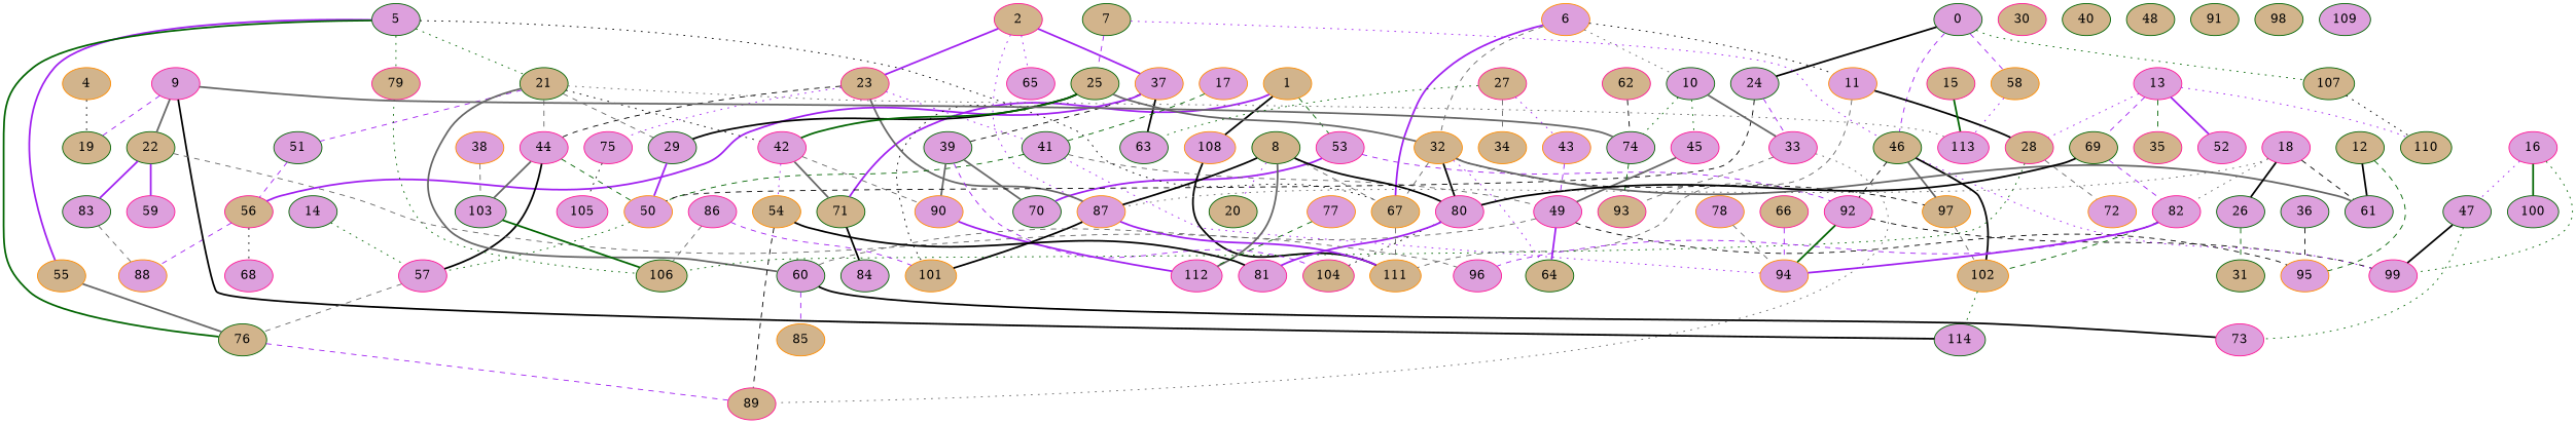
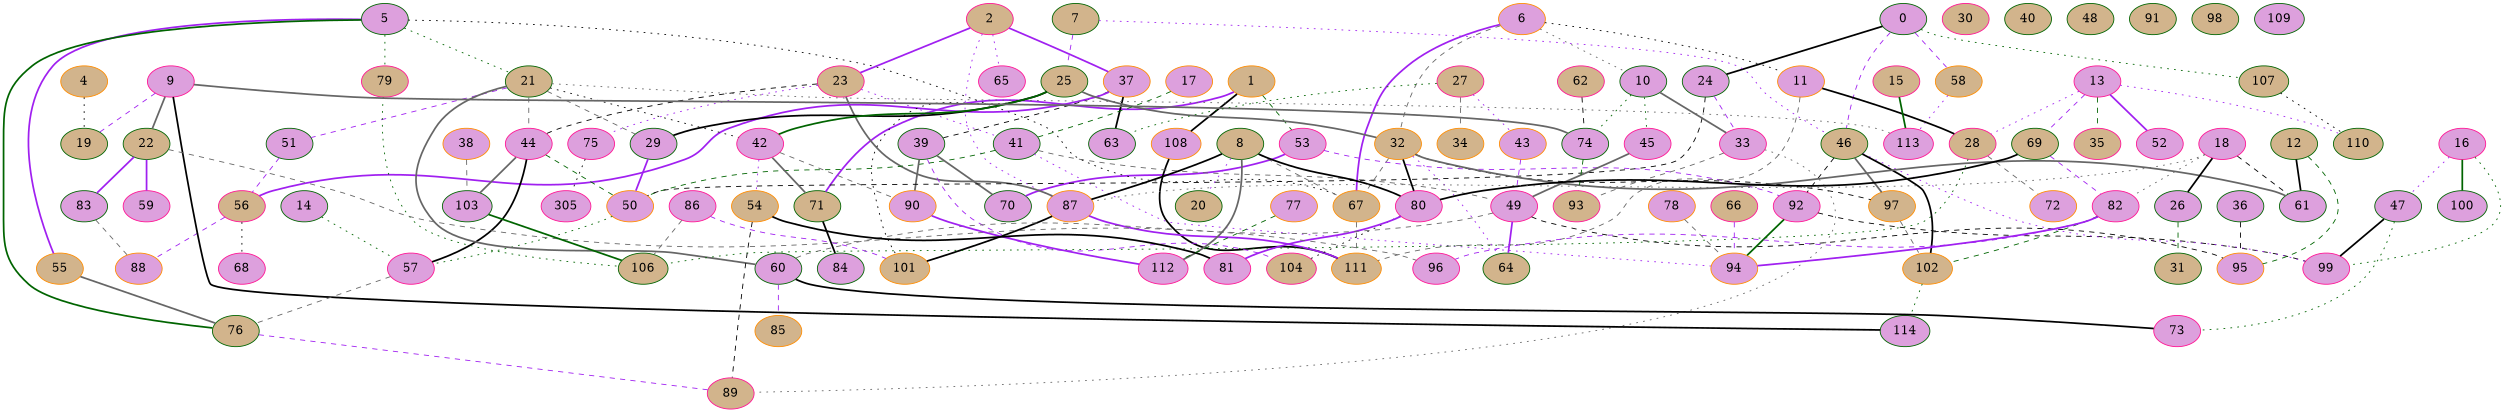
  graph {
    node [color=darkgreen fillcolor=plum style=filled]
    edge [color=purple style=dashed]
    1 [color=darkorange fillcolor=tan]
    53 [color=deeppink]
    71 [fillcolor=tan]
    108 [color=darkorange]
    70
    92 [color=deeppink]
    84
    111 [color=darkorange fillcolor=tan]
    2 [color=deeppink fillcolor=tan]
    23 [color=deeppink fillcolor=tan]
    37 [color=darkorange]
    65 [color=deeppink]
    87 [color=darkorange]
    41
    44 [color=deeppink]
    75 [color=deeppink]
    63
    39
    56 [color=deeppink fillcolor=tan]
    101 [color=darkorange fillcolor=tan]
    n21 [label=0]
    24
    46 [fillcolor=tan]
    58 [color=darkorange fillcolor=tan]
    107 [fillcolor=tan]
    33 [color=deeppink]
    50 [color=darkorange]
    99 [color=deeppink]
    97 [color=darkorange fillcolor=tan]
    102 [color=darkorange fillcolor=tan]
    113 [color=deeppink]
    110 [fillcolor=tan]
    4 [color=darkorange fillcolor=tan]
    19 [fillcolor=tan]
    21 [fillcolor=tan]
    5
    55 [color=darkorange fillcolor=tan]
    67 [color=darkorange fillcolor=tan]
    76 [fillcolor=tan]
    79 [color=deeppink fillcolor=tan]
    29
    42 [color=deeppink]
    51
    60
    89 [color=deeppink fillcolor=tan]
    106 [fillcolor=tan]
    6 [color=darkorange]
    10
    11 [color=darkorange]
    32 [color=darkorange fillcolor=tan]
    45 [color=deeppink]
    74
    28 [color=deeppink fillcolor=tan]
    80 [color=deeppink]
    61
    64 [fillcolor=tan]
    7 [fillcolor=tan]
    25 [fillcolor=tan]
    8 [fillcolor=tan]
    20 [fillcolor=tan]
    112 [color=deeppink]
    104 [color=deeppink fillcolor=tan]
    81 [color=deeppink]
    9 [color=deeppink]
    22 [fillcolor=tan]
    114
    59 [color=deeppink]
    83
    96 [color=deeppink]
    93 [color=deeppink fillcolor=tan]
    49 [color=deeppink]
    72 [color=darkorange]
    12 [fillcolor=tan]
    95 [color=darkorange]
    13 [color=deeppink]
    35 [color=deeppink fillcolor=tan]
    52 [color=deeppink]
    69 [fillcolor=tan]
    82 [color=deeppink]
    57 [color=deeppink]
    14
    15 [color=deeppink fillcolor=tan]
    16 [color=deeppink]
    47
    100
    73 [color=deeppink]
    17 [color=darkorange]
    94 [color=darkorange]
    18 [color=deeppink]
    26
    31 [fillcolor=tan]
    90 [color=darkorange]
    54 [color=darkorange fillcolor=tan]
    103
    85 [color=darkorange fillcolor=tan]
    88 [color=darkorange]
-   105 [color=deeppink]
+   105 [color=deeppink label=305]
    27 [color=deeppink fillcolor=tan]
    34 [color=darkorange fillcolor=tan]
    43 [color=darkorange]
    30 [color=deeppink fillcolor=tan]
    36
    68 [color=deeppink]
    38 [color=darkorange]
    40 [fillcolor=tan]
    48 [fillcolor=tan]
    62 [color=deeppink fillcolor=tan]
    66 [color=deeppink fillcolor=tan]
    77 [color=darkorange]
    78 [color=darkorange]
    86 [color=deeppink]
    91 [fillcolor=tan]
    98 [fillcolor=tan]
    109
    1 -- 53 [color=darkgreen]
    1 -- 71 [style=bold]
    1 -- 108 [color=black style=bold]
    53 -- 70 [style=bold]
    53 -- 92
    71 -- 84 [color=black style=bold]
    108 -- 111 [color=black style=bold]
    92 -- 99 [color=black]
    92 -- 94 [color=darkgreen style=bold]
    2 -- 23 [style=bold]
    2 -- 37 [style=bold]
    2 -- 65 [style=dotted]
    2 -- 87 [style=dotted]
    23 -- 87 [color=gray40 style=bold]
    23 -- 41 [style=dotted]
    23 -- 44 [color=black]
    23 -- 75 [style=dotted]
    37 -- 63 [color=black style=bold]
    37 -- 39 [color=black]
    37 -- 56 [style=bold]
    87 -- 111 [style=bold]
    87 -- 101 [color=black style=bold]
    41 -- 50 [color=darkgreen]
    41 -- 49 [color=gray40]
    41 -- 94 [style=dotted]
    44 -- 50 [color=darkgreen]
    44 -- 57 [color=black style=bold]
    44 -- 103 [color=gray40 style=bold]
    75 -- 105 [color=black style=dotted]
    39 -- 70 [color=gray40 style=bold]
    39 -- 104
    39 -- 90 [color=gray40 style=bold]
    56 -- 88
    56 -- 68 [color=black style=dotted]
    n21 -- 24 [color=black style=bold]
    n21 -- 46
    n21 -- 58
    n21 -- 107 [color=darkgreen style=dotted]
    24 -- 33
    24 -- 50 [color=black]
    46 -- 92 [color=black]
    46 -- 99 [style=dotted]
    46 -- 97 [color=gray40 style=bold]
    46 -- 102 [color=black style=bold]
    58 -- 113 [style=dotted]
    107 -- 110 [color=black style=dotted]
    33 -- 89 [color=gray40 style=dotted]
    33 -- 93 [color=gray40]
    50 -- 57 [color=darkgreen style=dotted]
    97 -- 102 [color=gray40]
    102 -- 114 [color=darkgreen style=dotted]
    4 -- 19 [color=black style=dotted]
    21 -- 44 [color=gray40]
    21 -- 113 [color=gray40 style=dotted]
    21 -- 29 [color=gray40]
    21 -- 42 [color=black style=dotted]
    21 -- 51
    21 -- 60 [color=gray40 style=bold]
    5 -- 21 [color=darkgreen style=dotted]
    5 -- 55 [style=bold]
    5 -- 67 [color=black style=dotted]
    5 -- 76 [color=darkgreen style=bold]
    5 -- 79 [color=darkgreen style=dotted]
    55 -- 76 [color=gray40 style=bold]
    67 -- 111 [color=gray40]
    76 -- 89
    79 -- 106 [color=darkgreen style=dotted]
    29 -- 50 [style=bold]
    42 -- 71 [color=gray40 style=bold]
    42 -- 90 [color=gray40]
    42 -- 54 [style=dotted]
    51 -- 56
    60 -- 73 [color=black style=bold]
    60 -- 85
    6 -- 67 [style=bold]
    6 -- 10 [color=gray40 style=dotted]
    6 -- 11 [color=black style=dotted]
    6 -- 32 [color=gray40]
    10 -- 33 [color=gray40 style=bold]
    10 -- 45 [color=darkgreen style=dotted]
    10 -- 74 [color=darkgreen style=dotted]
    11 -- 111 [color=gray40]
    11 -- 28 [color=black style=bold]
    32 -- 97 [color=black]
    32 -- 67 [color=gray40]
    32 -- 80 [color=black style=bold]
    32 -- 61 [color=gray40 style=bold]
    32 -- 64 [style=dotted]
    45 -- 49 [color=gray40 style=bold]
    74 -- 93 [color=darkgreen]
    28 -- 106 [color=darkgreen style=dotted]
    28 -- 72 [color=gray40]
    80 -- 104 [color=black style=dotted]
    80 -- 81 [style=bold]
    7 -- 46 [style=dotted]
    7 -- 25
    25 -- 101 [color=black style=dotted]
    25 -- 29 [color=black style=bold]
    25 -- 42 [color=darkgreen style=bold]
    25 -- 32 [color=gray40 style=bold]
    8 -- 87 [color=black style=bold]
    8 -- 67 [color=gray40]
    8 -- 80 [color=black style=bold]
    8 -- 20 [style=dotted]
    8 -- 112 [color=gray40 style=bold]
    9 -- 19
    9 -- 74 [color=gray40 style=bold]
    9 -- 22 [color=gray40 style=bold]
    9 -- 114 [color=black style=bold]
    22 -- 59 [style=bold]
    22 -- 83 [style=bold]
    22 -- 96 [color=gray40]
    83 -- 88 [color=gray40]
    49 -- 60 [color=gray40]
    49 -- 64 [style=bold]
    49 -- 95 [color=black]
    12 -- 61 [color=black style=bold]
    12 -- 95 [color=darkgreen]
    13 -- 110 [style=dotted]
    13 -- 28 [style=dotted]
    13 -- 35 [color=darkgreen]
    13 -- 52 [style=bold]
    13 -- 69
    69 -- 80 [color=black style=bold]
    69 -- 82
    82 -- 102 [color=darkgreen]
    82 -- 96
    82 -- 94 [style=bold]
    57 -- 76 [color=gray40]
    14 -- 57 [color=darkgreen style=dotted]
    15 -- 113 [color=darkgreen style=bold]
    16 -- 99 [color=darkgreen style=dotted]
    16 -- 47 [style=dotted]
    16 -- 100 [color=darkgreen style=bold]
    47 -- 99 [color=black style=bold]
    47 -- 73 [color=darkgreen style=dotted]
    17 -- 41 [color=darkgreen]
    18 -- 87 [color=gray40 style=dotted]
    18 -- 61 [color=black]
    18 -- 82 [color=gray40 style=dotted]
    18 -- 26 [color=black style=bold]
    26 -- 31 [color=darkgreen]
    90 -- 112 [style=bold]
    54 -- 89 [color=black]
    54 -- 81 [color=black style=bold]
    103 -- 106 [color=darkgreen style=bold]
    27 -- 63 [color=darkgreen style=dotted]
    27 -- 34 [color=gray40]
    27 -- 43 [style=dotted]
    43 -- 49
    36 -- 95 [color=black]
    38 -- 103 [color=gray40]
    62 -- 74 [color=black]
    66 -- 94
    77 -- 112 [color=darkgreen]
    78 -- 94 [color=gray40]
    86 -- 101
    86 -- 106 [color=gray40]
  }
